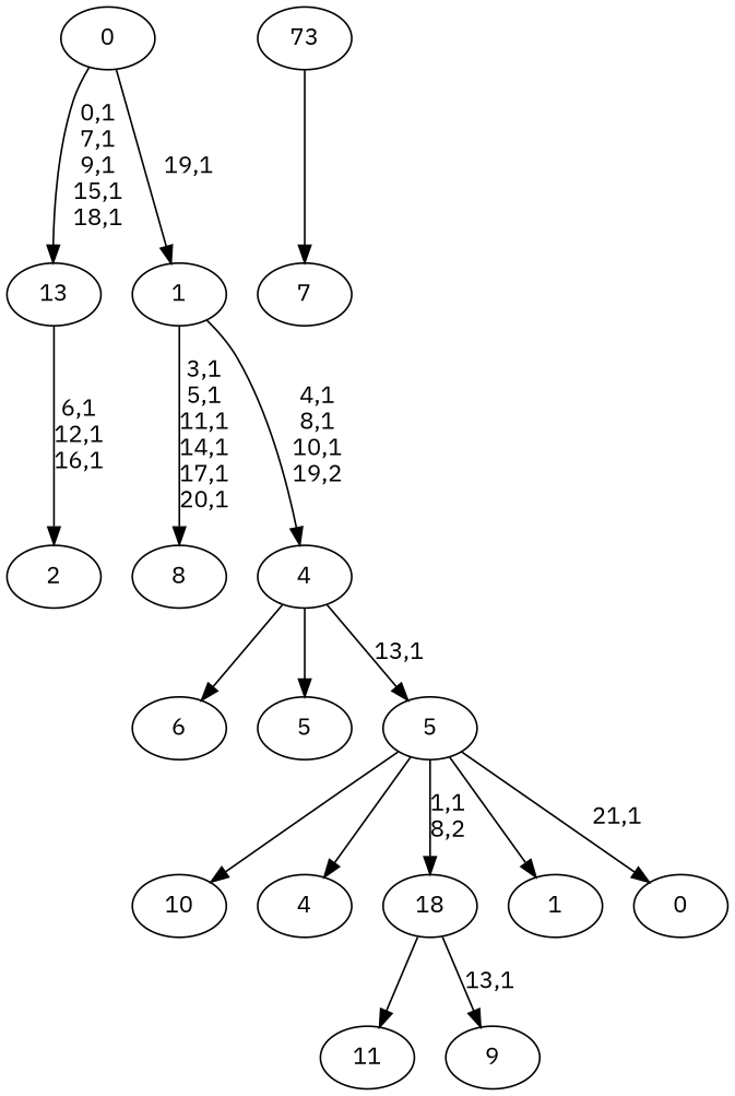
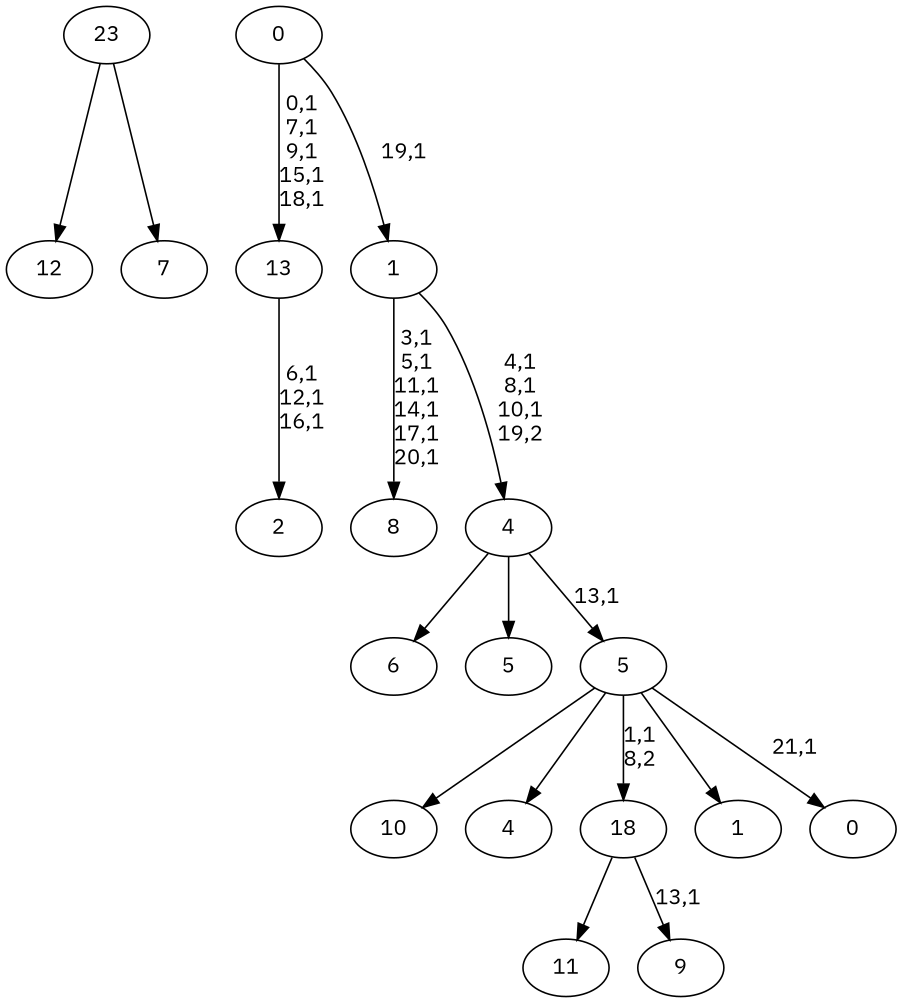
  digraph {
    fontname="IBM Plex Sans"
    node [fontname="IBM Plex Sans"]
    edge [fontname="IBM Plex Sans"]
+   n1 [label=12]
    n2 [label=11]
    n3 [label=10]
    n4 [label=9]
    n5 [label=8]
    n6 [label=7]
-   23 [label=73]
+   23
    n8 [label=6]
    n9 [label=5]
    n10 [label=4]
    18
    n12 [label=2]
    13
    n14 [label=1]
    n15 [label=0]
    5
    4
    1
    0
+   23 -> n1
    23 -> n6
    18 -> n2
    18 -> n4 [label="13,1"]
    13 -> n12 [label="6,1\n12,1\n16,1"]
    5 -> n3
    5 -> n10
    5 -> 18 [label="1,1\n8,2"]
    5 -> n14
    5 -> n15 [label="21,1"]
    4 -> n8
    4 -> n9
    4 -> 5 [label="13,1"]
    1 -> n5 [label="3,1\n5,1\n11,1\n14,1\n17,1\n20,1"]
    1 -> 4 [label="4,1\n8,1\n10,1\n19,2"]
    0 -> 13 [label="0,1\n7,1\n9,1\n15,1\n18,1"]
    0 -> 1 [label="19,1"]
  }
